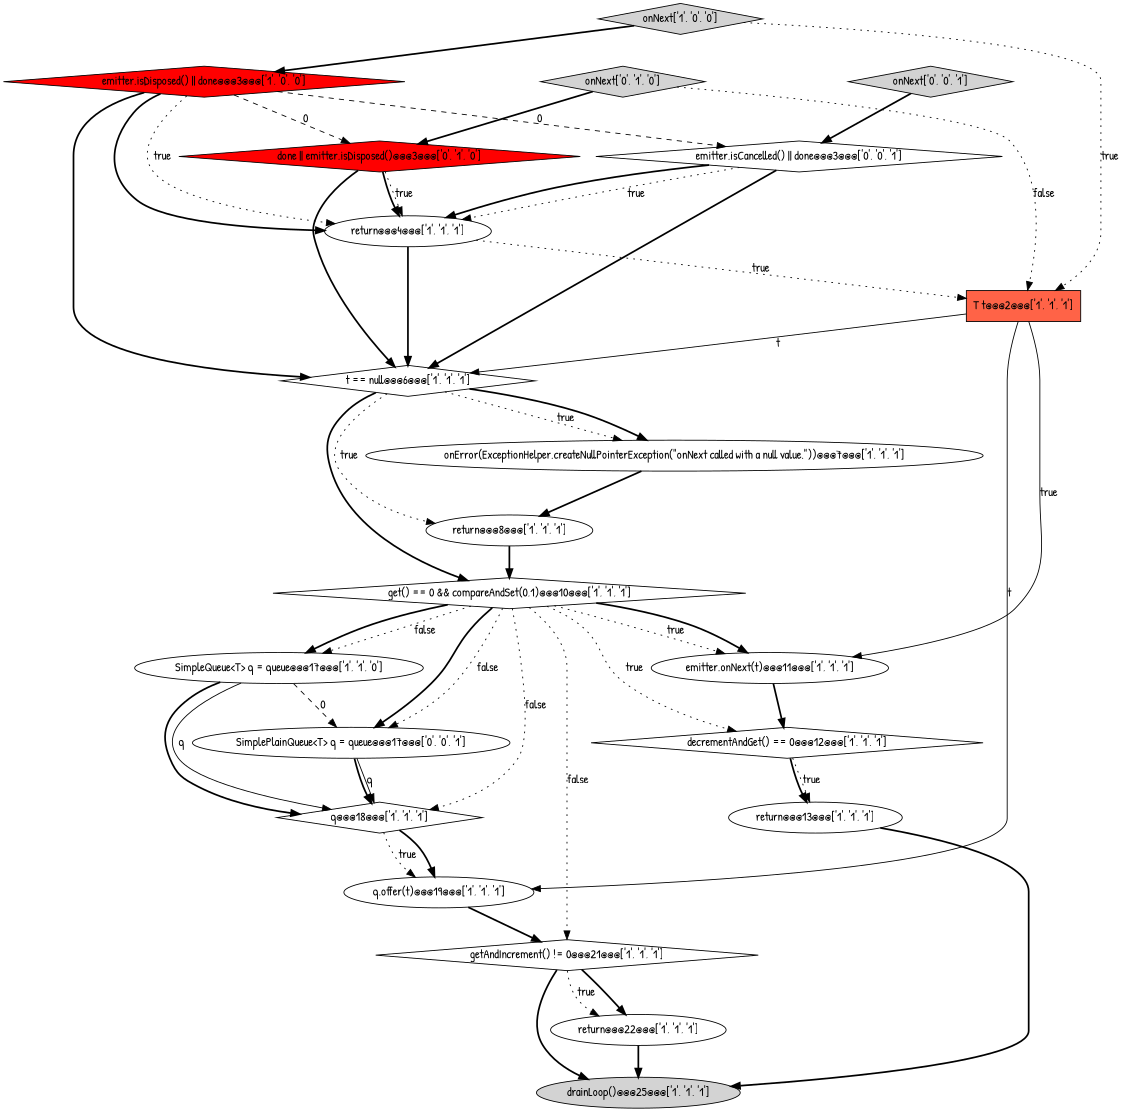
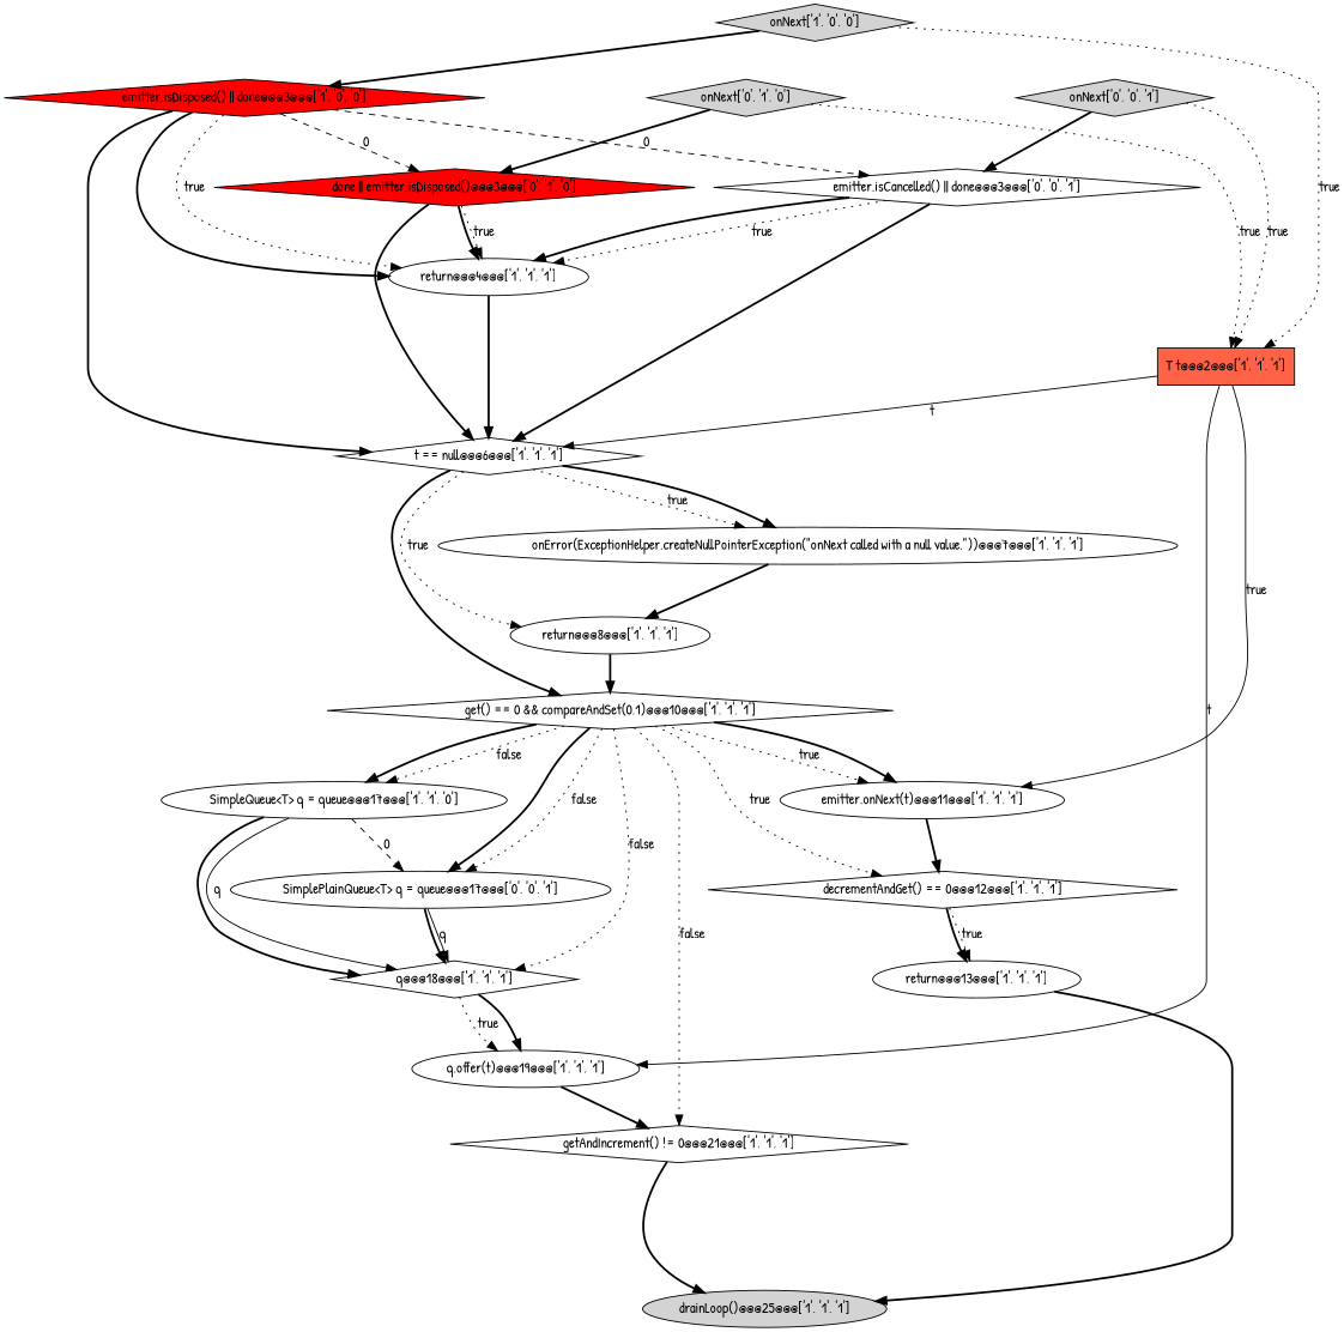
  digraph {
    fontname="Patrick Hand"
    node [fillcolor=white fontname="Patrick Hand" shape=diamond style=filled]
    edge [fontname="Patrick Hand" style=bold]
    n1 [fillcolor=lightgray label="drainLoop()@@@25@@@['1', '1', '1']" shape=ellipse]
    n2 [fillcolor=red label="emitter.isDisposed() || done@@@3@@@['1', '0', '0']"]
    n3 [label="return@@@4@@@['1', '1', '1']" shape=ellipse]
    n4 [label="t == null@@@6@@@['1', '1', '1']"]
    n5 [fillcolor=red label="done || emitter.isDisposed()@@@3@@@['0', '1', '0']"]
    n6 [label="emitter.isCancelled() || done@@@3@@@['0', '0', '1']"]
    n7 [label="onError(ExceptionHelper.createNullPointerException(\"onNext called with a null value.\"))@@@7@@@['1', '1', '1']" shape=ellipse]
    n8 [label="return@@@8@@@['1', '1', '1']" shape=ellipse]
    n9 [label="get() == 0 && compareAndSet(0,1)@@@10@@@['1', '1', '1']"]
    n10 [fillcolor=tomato label="T t@@@2@@@['1', '1', '1']" shape=box]
    n11 [label="q.offer(t)@@@19@@@['1', '1', '1']" shape=ellipse]
    n12 [label="emitter.onNext(t)@@@11@@@['1', '1', '1']" shape=ellipse]
    n13 [label="getAndIncrement() != 0@@@21@@@['1', '1', '1']"]
    n14 [label="decrementAndGet() == 0@@@12@@@['1', '1', '1']"]
    n15 [label="SimpleQueue<T> q = queue@@@17@@@['1', '1', '0']" shape=ellipse]
    n16 [label="q@@@18@@@['1', '1', '1']"]
    n17 [label="SimplePlainQueue<T> q = queue@@@17@@@['0', '0', '1']" shape=ellipse]
    n18 [fillcolor=lightgray label="onNext['0', '0', '1']"]
-   n19 [label="return@@@22@@@['1', '1', '1']" shape=ellipse]
    n20 [fillcolor=lightgray label="onNext['0', '1', '0']"]
    n21 [label="return@@@13@@@['1', '1', '1']" shape=ellipse]
    n22 [fillcolor=lightgray label="onNext['1', '0', '0']"]
    n2 -> n3
    n2 -> n3 [label=true style=dotted]
    n2 -> n4
    n2 -> n5 [label=0 style=dashed]
    n2 -> n6 [label=0 style=dashed]
    n3 -> n4
    n4 -> n7 [label=true style=dotted]
    n4 -> n7
    n4 -> n8 [label=true style=dotted]
    n4 -> n9
    n5 -> n3
    n5 -> n3 [label=true style=dotted]
    n5 -> n4
    n6 -> n3 [label=true style=dotted]
    n6 -> n3
    n6 -> n4
    n7 -> n8
    n8 -> n9
    n9 -> n12 [label=true style=dotted]
    n9 -> n12
    n9 -> n13 [label=false style=dotted]
    n9 -> n14 [label=true style=dotted]
    n9 -> n15 [label=false style=dotted]
    n9 -> n15
    n9 -> n16 [label=false style=dotted]
    n9 -> n17
    n9 -> n17 [label=false style=dotted]
    n10 -> n4 [label=t style=solid]
    n10 -> n11 [label=t style=solid]
    n10 -> n12 [label=true style=solid]
    n11 -> n13
    n12 -> n14
    n13 -> n1
-   n13 -> n19
-   n13 -> n19 [label=true style=dotted]
    n14 -> n21 [label=true style=dotted]
    n14 -> n21
    n15 -> n16 [label=q style=solid]
    n15 -> n16
    n15 -> n17 [label=0 style=dashed]
    n16 -> n11
    n16 -> n11 [label=true style=dotted]
    n17 -> n16 [label=q style=solid]
    n17 -> n16
    n18 -> n6
-   n3 -> n10 [label=true style=dotted]
-   n19 -> n1
+   n18 -> n10 [label=true style=dotted]
    n20 -> n5
-   n20 -> n10 [label=false style=dotted]
+   n20 -> n10 [label=true style=dotted]
    n21 -> n1
    n22 -> n2
    n22 -> n10 [label=true style=dotted]
  }
